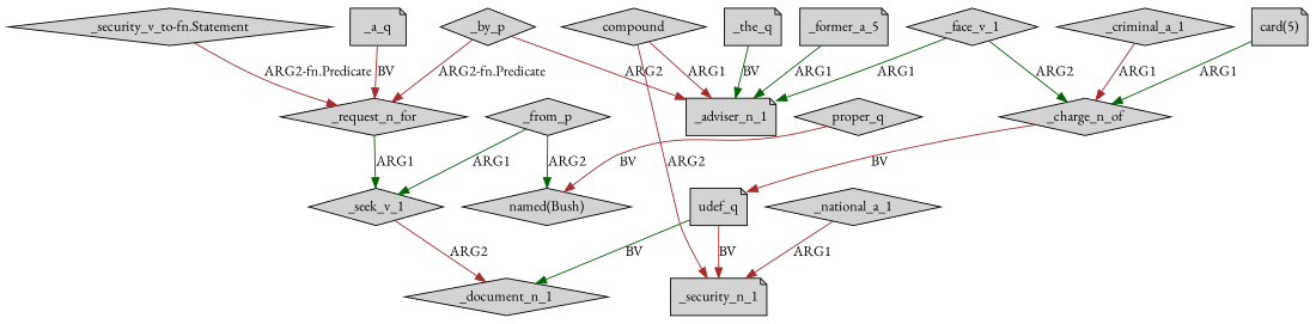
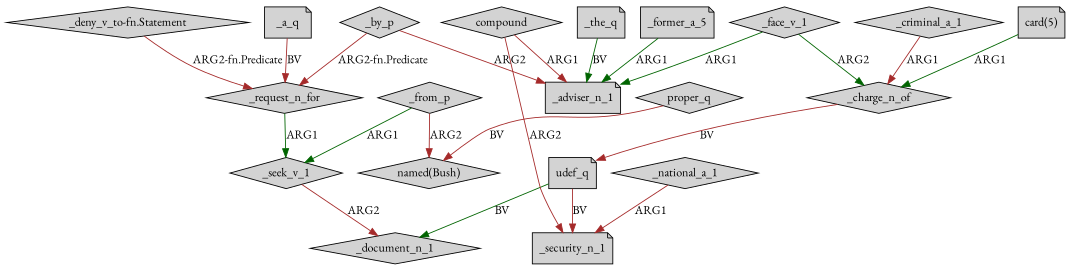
  digraph {
    fontname="EB Garamond"
    node [fontname="EB Garamond" shape=diamond style=filled]
    edge [color=brown fontname="EB Garamond"]
    _the_q [shape=note]
    _adviser_n_1 [shape=note]
    _face_v_1
    _charge_n_of
    udef_q [shape=note]
-   "_deny_v_to-fn.Statement" [label="_security_v_to-fn.Statement"]
+   "_deny_v_to-fn.Statement"
    _request_n_for
    _seek_v_1
    _document_n_1
    _criminal_a_1
    "card(5)" [shape=note]
    compound
    _security_n_1 [shape=note]
    _national_a_1
    _from_p
    "named(Bush)"
    _a_q [shape=note]
    _by_p
    proper_q
    n20 [label=_former_a_5 shape=note]
    _the_q -> _adviser_n_1 [color=darkgreen label=BV]
    _face_v_1 -> _adviser_n_1 [color=darkgreen label=ARG1]
    _face_v_1 -> _charge_n_of [color=darkgreen label=ARG2]
    _charge_n_of -> udef_q [label=BV]
    udef_q -> _document_n_1 [color=darkgreen label=BV]
    udef_q -> _security_n_1 [label=BV]
    "_deny_v_to-fn.Statement" -> _request_n_for [label="ARG2-fn.Predicate"]
    _request_n_for -> _seek_v_1 [color=darkgreen label=ARG1]
    _seek_v_1 -> _document_n_1 [label=ARG2]
    _criminal_a_1 -> _charge_n_of [label=ARG1]
    "card(5)" -> _charge_n_of [color=darkgreen label=ARG1]
    compound -> _adviser_n_1 [label=ARG1]
    compound -> _security_n_1 [label=ARG2]
    _national_a_1 -> _security_n_1 [label=ARG1]
    _from_p -> _seek_v_1 [color=darkgreen label=ARG1]
-   _from_p -> "named(Bush)" [color=darkgreen label=ARG2]
+   _from_p -> "named(Bush)" [label=ARG2]
    _a_q -> _request_n_for [label=BV]
    _by_p -> _adviser_n_1 [label=ARG2]
    _by_p -> _request_n_for [label="ARG2-fn.Predicate"]
    proper_q -> "named(Bush)" [label=BV]
    n20 -> _adviser_n_1 [color=darkgreen label=ARG1]
  }
